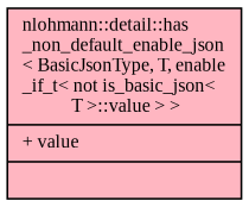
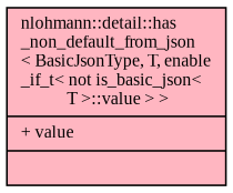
  digraph {
    fontname="Liberation Serif"
-   n1 [color=black fillcolor=lightpink fontcolor=black fontname="Liberation Serif" fontsize=10 height=0.2 label="{nlohmann::detail::has\l_non_default_enable_json\l\< BasicJsonType, T, enable\l_if_t\< not is_basic_json\<\l T \>::value \> \>\n|+ value\l|}" shape=record style=filled width=0.4]
+   n1 [color=black fillcolor=lightpink fontcolor=black fontname="Liberation Serif" fontsize=10 height=0.2 label="{nlohmann::detail::has\l_non_default_from_json\l\< BasicJsonType, T, enable\l_if_t\< not is_basic_json\<\l T \>::value \> \>\n|+ value\l|}" shape=record style=filled width=0.4]
  }
